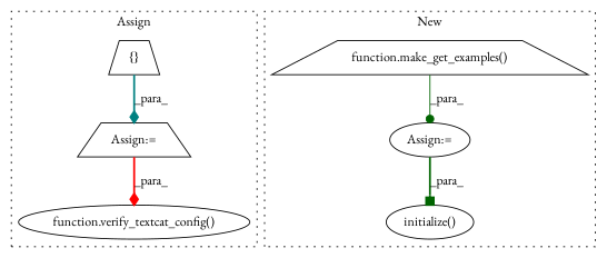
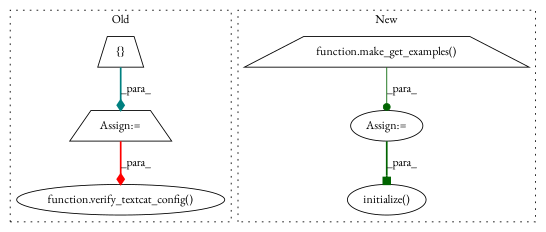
  digraph {
    fontname="EB Garamond"
    node [a=75 l=3 shape=trapezium fontname="EB Garamond"]
    edge [color=darkgreen style=bold arrowhead=diamond fontname="EB Garamond"]
    n1 [a=95 l="1,1" label="{}" s="7569,7619"]
    n2 [a=68 label="Assign:=" s=7566]
    n3 [l="22,1" label="function.verify_textcat_config()" s="7727,7765" shape=ellipse]
    n4 [l="19,46" label="initialize()" s="7646,7677" shape=ellipse]
    n5 [l="18,1" label="function.make_get_examples()" s="7619,7640"]
    n6 [a=68 label="Assign:=" s=7616 shape=ellipse]
    subgraph cluster_1 {
-     label=Assign
+     label=Old
      style=dotted
      n1
      n2
      n3
    }
    subgraph cluster_2 {
      label=New
      style=dotted
      n4
      n5
      n6
    }
    n1 -> n2 [label=_para_ color=teal]
    n2 -> n3 [label=_para_ color=red]
    n5 -> n6 [label=_para_ style=solid arrowhead=dot]
    n6 -> n4 [label=_para_ arrowhead=box]
  }
